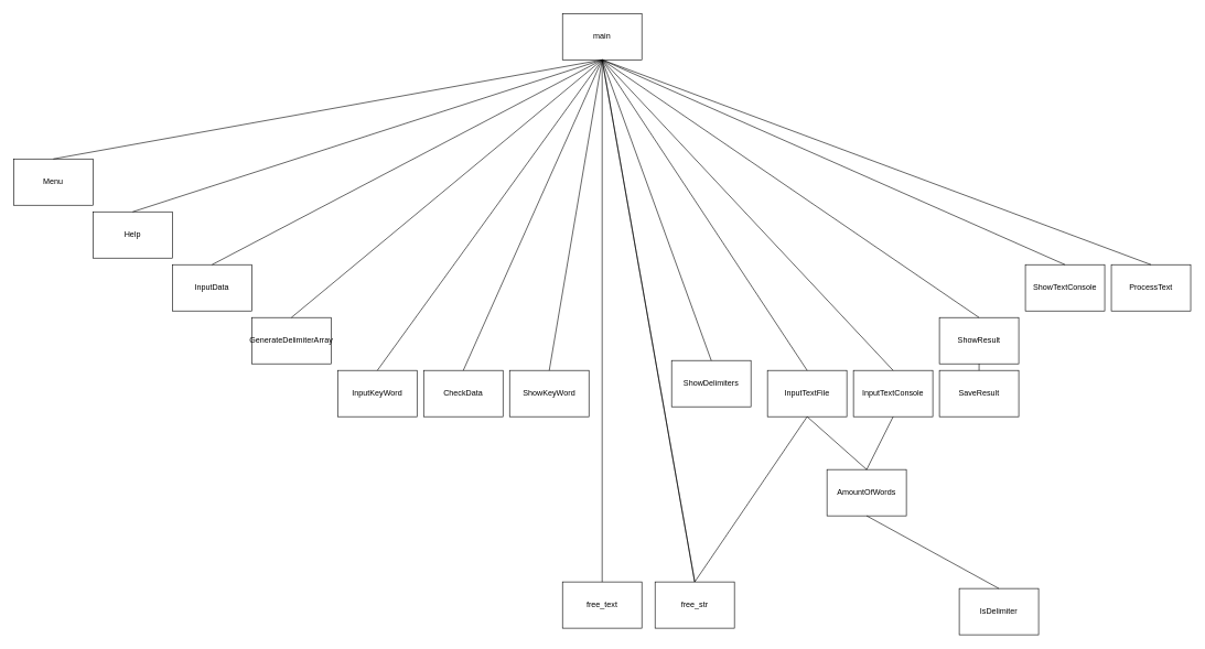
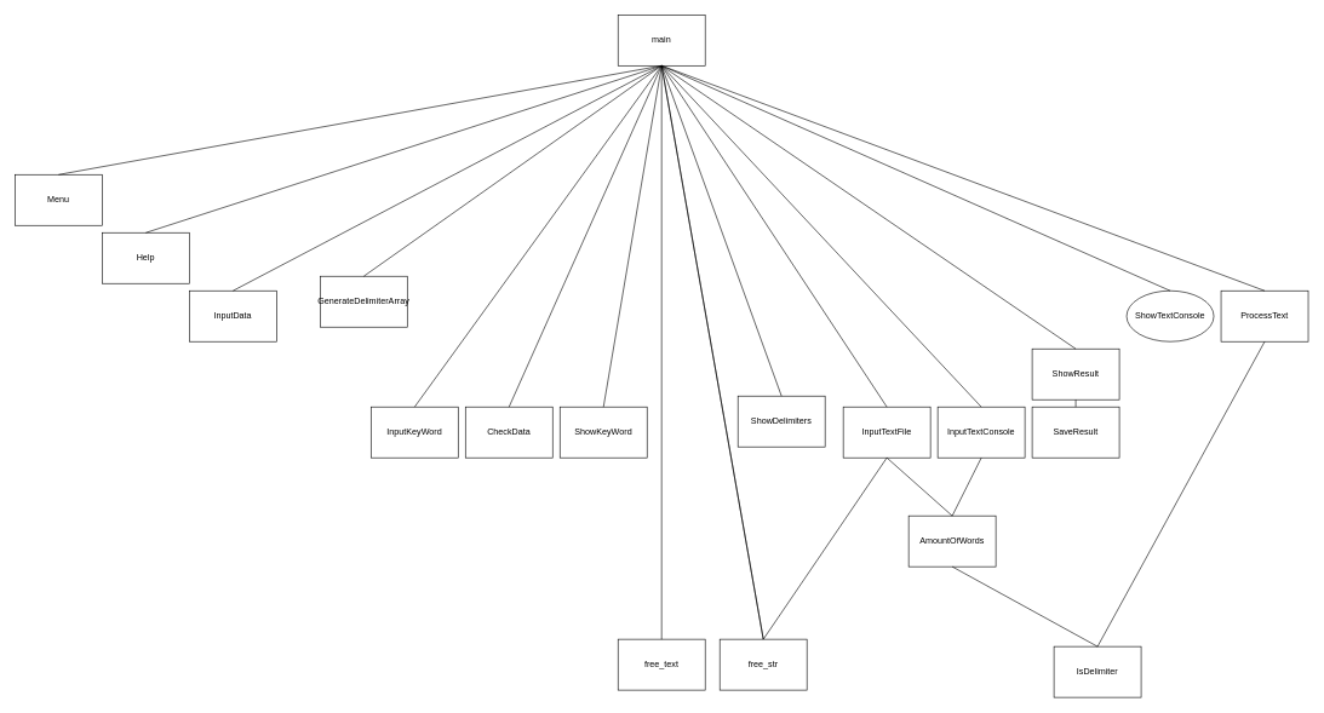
  <mxCell id="0" />
  <mxCell id="1" parent="0" />
  <mxCell id="2" value="main" style="rounded=0;whiteSpace=wrap;html=1;" parent="1" vertex="1"><mxGeometry x="850" y="20" width="120" height="70" as="geometry" /></mxCell>
  <mxCell id="3" value="Menu" style="rounded=0;whiteSpace=wrap;html=1;" parent="1" vertex="1"><mxGeometry x="20" y="240" width="120" height="70" as="geometry" /></mxCell>
  <mxCell id="4" value="InputData" style="rounded=0;whiteSpace=wrap;html=1;" parent="1" vertex="1"><mxGeometry x="260" y="400" width="120" height="70" as="geometry" /></mxCell>
  <mxCell id="5" value="CheckData" style="rounded=0;whiteSpace=wrap;html=1;" parent="1" vertex="1"><mxGeometry x="640" y="560" width="120" height="70" as="geometry" /></mxCell>
  <mxCell id="6" value="Help" style="rounded=0;whiteSpace=wrap;html=1;" parent="1" vertex="1"><mxGeometry x="140" y="320" width="120" height="70" as="geometry" /></mxCell>
- <mxCell id="7" value="GenerateDelimiterArray" style="rounded=0;whiteSpace=wrap;html=1;" parent="1" vertex="1"><mxGeometry x="380" y="480" width="120" height="70" as="geometry" /></mxCell>
+ <mxCell id="7" value="GenerateDelimiterArray" style="rounded=0;whiteSpace=wrap;html=1;" parent="1" vertex="1"><mxGeometry x="440" y="380" width="120" height="70" as="geometry" /></mxCell>
  <mxCell id="8" value="InputKeyWord" style="rounded=0;whiteSpace=wrap;html=1;" parent="1" vertex="1"><mxGeometry y="560" width="120" height="70" as="geometry" x="510" /></mxCell>
  <mxCell id="9" value="InputTextConsole" style="rounded=0;whiteSpace=wrap;html=1;" parent="1" vertex="1"><mxGeometry x="1290" y="560" width="120" height="70" as="geometry" /></mxCell>
  <mxCell id="10" value="InputTextFile" style="rounded=0;whiteSpace=wrap;html=1;" parent="1" vertex="1"><mxGeometry x="1160" y="560" width="120" height="70" as="geometry" /></mxCell>
  <mxCell id="11" value="ShowDelimiters" style="rounded=0;whiteSpace=wrap;html=1;" parent="1" vertex="1"><mxGeometry x="1015" y="545" width="120" height="70" as="geometry" /></mxCell>
  <mxCell id="12" value="ShowKeyWord" style="rounded=0;whiteSpace=wrap;html=1;" parent="1" vertex="1"><mxGeometry x="770" y="560" width="120" height="70" as="geometry" /></mxCell>
- <mxCell id="13" value="ShowTextConsole" style="rounded=0;whiteSpace=wrap;html=1;" parent="1" vertex="1"><mxGeometry x="1550" y="400" width="120" height="70" as="geometry" /></mxCell>
+ <mxCell id="13" value="ShowTextConsole" style="ellipse;whiteSpace=wrap;html=1;" parent="1" vertex="1"><mxGeometry x="1550" y="400" width="120" height="70" as="geometry" /></mxCell>
  <mxCell id="14" value="SaveResult" style="rounded=0;whiteSpace=wrap;html=1;" parent="1" vertex="1"><mxGeometry x="1420" y="560" width="120" height="70" as="geometry" /></mxCell>
  <mxCell id="15" value="ShowResult" style="rounded=0;whiteSpace=wrap;html=1;" parent="1" vertex="1"><mxGeometry x="1420" y="480" width="120" height="70" as="geometry" /></mxCell>
  <mxCell id="16" value="" style="endArrow=none;html=1;entryX=0.5;entryY=1;entryDx=0;entryDy=0;exitX=0.5;exitY=0;exitDx=0;exitDy=0;" parent="1" source="3" target="2" edge="1"><mxGeometry width="50" height="50" relative="1" as="geometry"><mxPoint x="740" y="170" as="sourcePoint" /><mxPoint x="790" y="120" as="targetPoint" /></mxGeometry></mxCell>
  <mxCell id="17" value="" style="endArrow=none;html=1;entryX=0.5;entryY=1;entryDx=0;entryDy=0;exitX=0.5;exitY=0;exitDx=0;exitDy=0;" parent="1" source="6" target="2" edge="1"><mxGeometry width="50" height="50" relative="1" as="geometry"><mxPoint x="780" y="150" as="sourcePoint" /><mxPoint x="830" y="100" as="targetPoint" /></mxGeometry></mxCell>
  <mxCell id="18" value="" style="endArrow=none;html=1;entryX=0.5;entryY=1;entryDx=0;entryDy=0;exitX=0.5;exitY=0;exitDx=0;exitDy=0;" parent="1" source="4" target="2" edge="1"><mxGeometry width="50" height="50" relative="1" as="geometry"><mxPoint x="910" y="260" as="sourcePoint" /><mxPoint x="960" y="210" as="targetPoint" /></mxGeometry></mxCell>
  <mxCell id="19" value="" style="endArrow=none;html=1;entryX=0.5;entryY=1;entryDx=0;entryDy=0;exitX=0.5;exitY=0;exitDx=0;exitDy=0;" parent="1" source="7" target="2" edge="1"><mxGeometry width="50" height="50" relative="1" as="geometry"><mxPoint x="840" y="220" as="sourcePoint" /><mxPoint x="890" y="170" as="targetPoint" /></mxGeometry></mxCell>
  <mxCell id="20" value="" style="endArrow=none;html=1;entryX=0.5;entryY=1;entryDx=0;entryDy=0;exitX=0.5;exitY=0;exitDx=0;exitDy=0;" parent="1" source="10" target="2" edge="1"><mxGeometry width="50" height="50" relative="1" as="geometry"><mxPoint x="1090" y="160" as="sourcePoint" /><mxPoint x="1140" y="110" as="targetPoint" /></mxGeometry></mxCell>
  <mxCell id="21" value="" style="endArrow=none;html=1;entryX=0.5;entryY=1;entryDx=0;entryDy=0;exitX=0.5;exitY=0;exitDx=0;exitDy=0;" parent="1" source="5" target="2" edge="1"><mxGeometry width="50" height="50" relative="1" as="geometry"><mxPoint x="760" y="220" as="sourcePoint" /><mxPoint x="920" y="100" as="targetPoint" /></mxGeometry></mxCell>
  <mxCell id="22" value="" style="endArrow=none;html=1;entryX=0.5;entryY=1;entryDx=0;entryDy=0;exitX=0.5;exitY=0;exitDx=0;exitDy=0;" parent="1" source="12" target="2" edge="1"><mxGeometry width="50" height="50" relative="1" as="geometry"><mxPoint x="890" y="220" as="sourcePoint" /><mxPoint x="920" y="100" as="targetPoint" /></mxGeometry></mxCell>
  <mxCell id="23" value="" style="endArrow=none;html=1;entryX=0.5;entryY=1;entryDx=0;entryDy=0;exitX=0.5;exitY=0;exitDx=0;exitDy=0;" parent="1" source="39" target="2" edge="1"><mxGeometry width="50" height="50" relative="1" as="geometry"><mxPoint x="1020" y="220" as="sourcePoint" /><mxPoint x="920" y="100" as="targetPoint" /></mxGeometry></mxCell>
  <mxCell id="24" value="" style="endArrow=none;html=1;entryX=0.5;entryY=1;entryDx=0;entryDy=0;exitX=0.5;exitY=0;exitDx=0;exitDy=0;" parent="1" source="11" target="2" edge="1"><mxGeometry width="50" height="50" relative="1" as="geometry"><mxPoint x="1030" y="230" as="sourcePoint" /><mxPoint x="930" y="110" as="targetPoint" /></mxGeometry></mxCell>
  <mxCell id="25" value="" style="endArrow=none;html=1;entryX=0.5;entryY=1;entryDx=0;entryDy=0;exitX=0.5;exitY=0;exitDx=0;exitDy=0;" parent="1" source="8" target="2" edge="1"><mxGeometry width="50" height="50" relative="1" as="geometry"><mxPoint x="1040" y="240" as="sourcePoint" /><mxPoint x="940" y="120" as="targetPoint" /></mxGeometry></mxCell>
  <mxCell id="26" value="" style="endArrow=none;html=1;entryX=0.5;entryY=1;entryDx=0;entryDy=0;exitX=0.5;exitY=0;exitDx=0;exitDy=0;" parent="1" source="9" target="2" edge="1"><mxGeometry width="50" height="50" relative="1" as="geometry"><mxPoint x="1050" y="250" as="sourcePoint" /><mxPoint x="950" y="130" as="targetPoint" /></mxGeometry></mxCell>
  <mxCell id="27" value="" style="endArrow=none;html=1;exitX=0.5;exitY=0;exitDx=0;exitDy=0;" parent="1" source="15" edge="1"><mxGeometry width="50" height="50" relative="1" as="geometry"><mxPoint x="1060" y="260" as="sourcePoint" /><mxPoint x="910" y="90" as="targetPoint" /></mxGeometry></mxCell>
  <mxCell id="28" value="" style="endArrow=none;html=1;entryX=0.5;entryY=1;entryDx=0;entryDy=0;exitX=0.5;exitY=0;exitDx=0;exitDy=0;" parent="1" source="14" target="15" edge="1"><mxGeometry width="50" height="50" relative="1" as="geometry"><mxPoint x="1380" y="410" as="sourcePoint" /><mxPoint x="1430" y="360" as="targetPoint" /></mxGeometry></mxCell>
  <mxCell id="29" value="free_text" style="rounded=0;whiteSpace=wrap;html=1;" parent="1" vertex="1"><mxGeometry x="850" y="880" width="120" height="70" as="geometry" /></mxCell>
  <mxCell id="30" value="AmountOfWords" style="rounded=0;whiteSpace=wrap;html=1;" parent="1" vertex="1"><mxGeometry x="1250" y="710" width="120" height="70" as="geometry" /></mxCell>
  <mxCell id="31" value="IsDelimiter" style="rounded=0;whiteSpace=wrap;html=1;" parent="1" vertex="1"><mxGeometry x="1450" y="890" width="120" height="70" as="geometry" /></mxCell>
  <mxCell id="32" value="ProcessText" style="rounded=0;whiteSpace=wrap;html=1;" parent="1" vertex="1"><mxGeometry x="1680" y="400" width="120" height="70" as="geometry" /></mxCell>
  <mxCell id="33" value="" style="endArrow=none;html=1;entryX=0.5;entryY=0;entryDx=0;entryDy=0;" parent="1" target="39" edge="1"><mxGeometry width="50" height="50" relative="1" as="geometry"><mxPoint x="910" y="90" as="sourcePoint" /><mxPoint x="1280" y="40" as="targetPoint" /></mxGeometry></mxCell>
  <mxCell id="34" value="" style="endArrow=none;html=1;exitX=0.5;exitY=1;exitDx=0;exitDy=0;entryX=0.5;entryY=0;entryDx=0;entryDy=0;" parent="1" source="2" target="32" edge="1"><mxGeometry width="50" height="50" relative="1" as="geometry"><mxPoint x="1320" y="160" as="sourcePoint" /><mxPoint x="1370" y="110" as="targetPoint" /></mxGeometry></mxCell>
  <mxCell id="35" value="" style="endArrow=none;html=1;entryX=0.5;entryY=1;entryDx=0;entryDy=0;exitX=0.5;exitY=0;exitDx=0;exitDy=0;" parent="1" source="30" target="10" edge="1"><mxGeometry width="50" height="50" relative="1" as="geometry"><mxPoint x="1200" y="700" as="sourcePoint" /><mxPoint x="1250" y="650" as="targetPoint" /></mxGeometry></mxCell>
  <mxCell id="36" value="" style="endArrow=none;html=1;entryX=0.5;entryY=1;entryDx=0;entryDy=0;exitX=0.5;exitY=0;exitDx=0;exitDy=0;" parent="1" source="30" target="9" edge="1"><mxGeometry width="50" height="50" relative="1" as="geometry"><mxPoint x="1480" y="820" as="sourcePoint" /><mxPoint x="1530" y="770" as="targetPoint" /></mxGeometry></mxCell>
  <mxCell id="37" value="" style="endArrow=none;html=1;entryX=0.5;entryY=1;entryDx=0;entryDy=0;exitX=0.5;exitY=0;exitDx=0;exitDy=0;" parent="1" source="31" target="30" edge="1"><mxGeometry width="50" height="50" relative="1" as="geometry"><mxPoint x="1090" y="880" as="sourcePoint" /><mxPoint x="1140" y="830" as="targetPoint" /></mxGeometry></mxCell>
+ <mxCell id="38" value="" style="endArrow=none;html=1;entryX=0.5;entryY=1;entryDx=0;entryDy=0;exitX=0.5;exitY=0;exitDx=0;exitDy=0;" parent="1" source="31" target="32" edge="1"><mxGeometry width="50" height="50" relative="1" as="geometry"><mxPoint x="1810" y="700" as="sourcePoint" /><mxPoint x="1860" y="650" as="targetPoint" /></mxGeometry></mxCell>
  <mxCell id="39" value="free_str" style="rounded=0;whiteSpace=wrap;html=1;" parent="1" vertex="1"><mxGeometry x="990" y="880" width="120" height="70" as="geometry" /></mxCell>
  <mxCell id="40" value="" style="endArrow=none;html=1;exitX=0.5;exitY=0;exitDx=0;exitDy=0;" parent="1" source="13" edge="1"><mxGeometry width="50" height="50" relative="1" as="geometry"><mxPoint x="960" y="560" as="sourcePoint" /><mxPoint x="910" y="90" as="targetPoint" /></mxGeometry></mxCell>
  <mxCell id="41" value="" style="endArrow=none;html=1;entryX=0.5;entryY=1;entryDx=0;entryDy=0;exitX=0.5;exitY=0;exitDx=0;exitDy=0;" parent="1" source="29" target="2" edge="1"><mxGeometry width="50" height="50" relative="1" as="geometry"><mxPoint x="910" y="430" as="sourcePoint" /><mxPoint x="960" y="380" as="targetPoint" /></mxGeometry></mxCell>
  <mxCell id="42" value="" style="endArrow=none;html=1;entryX=0.5;entryY=1;entryDx=0;entryDy=0;exitX=0.5;exitY=0;exitDx=0;exitDy=0;" parent="1" source="39" target="10" edge="1"><mxGeometry width="50" height="50" relative="1" as="geometry"><mxPoint x="1190" y="830" as="sourcePoint" /><mxPoint x="1240" y="780" as="targetPoint" /></mxGeometry></mxCell>
